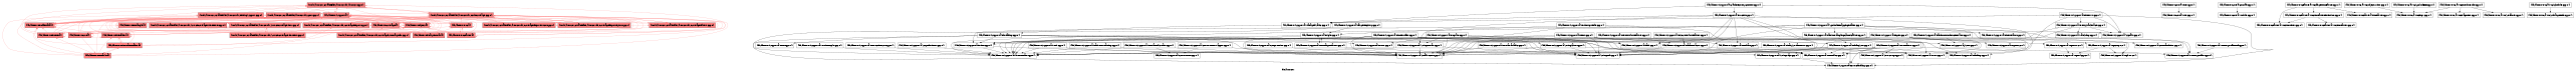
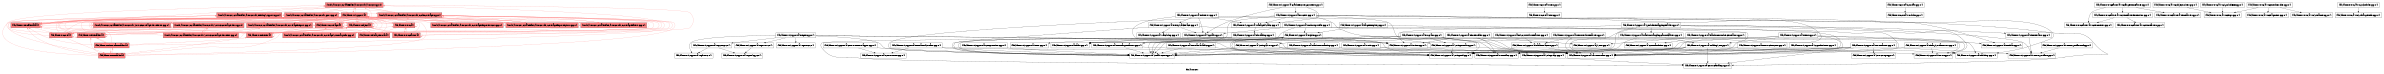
  digraph {
    label="bin/llvm-cov"
    rankdir=TB
    node [group=0 shape=box]
    edge [color="1.000000 0.5 1"]
    n1 [fillcolor="1.000000 0.5 1" group=1 label="{tools/llvm-cov/CMakeFiles/llvm-cov.dir/llvm-cov.cpp.o}" style=filled]
    n2 [fillcolor="1.000000 0.5 1" group=1 label="{tools/llvm-cov/CMakeFiles/llvm-cov.dir/gcov.cpp.o}" style=filled]
    n3 [fillcolor="1.000000 0.5 1" group=1 label="{tools/llvm-cov/CMakeFiles/llvm-cov.dir/CodeCoverage.cpp.o}" style=filled]
    n4 [fillcolor="1.000000 0.5 1" group=1 label="{tools/llvm-cov/CMakeFiles/llvm-cov.dir/TestingSupport.cpp.o}" style=filled]
    n5 [fillcolor="1.000000 0.5 1" group=1 label="{lib/libLLVMSupport.a}" style=filled]
    n6 [fillcolor="1.000000 0.5 1" group=1 label="{lib/libLLVMProfileData.a}" style=filled]
    n7 [fillcolor="1.000000 0.5 1" group=1 label="{tools/llvm-cov/CMakeFiles/llvm-cov.dir/CoverageExporterJson.cpp.o}" style=filled]
    n8 [fillcolor="1.000000 0.5 1" group=1 label="{tools/llvm-cov/CMakeFiles/llvm-cov.dir/CoverageExporterLcov.cpp.o}" style=filled]
    n9 [fillcolor="1.000000 0.5 1" group=1 label="{tools/llvm-cov/CMakeFiles/llvm-cov.dir/CoverageFilters.cpp.o}" style=filled]
    n10 [fillcolor="1.000000 0.5 1" group=1 label="{tools/llvm-cov/CMakeFiles/llvm-cov.dir/CoverageReport.cpp.o}" style=filled]
    n11 [fillcolor="1.000000 0.5 1" group=1 label="{tools/llvm-cov/CMakeFiles/llvm-cov.dir/SourceCoverageView.cpp.o}" style=filled]
    n12 [fillcolor="1.000000 0.5 1" group=1 label="{lib/libLLVMCoverage.a}" style=filled]
    n13 [fillcolor="1.000000 0.5 1" group=1 label="{lib/libLLVMObject.a}" style=filled]
-   n14 [fillcolor="1.000000 0.5 1" group=1 label="{lib/libLLVMDemangle.a}" style=filled]
    n15 [fillcolor="1.000000 0.5 1" group=1 label="{tools/llvm-cov/CMakeFiles/llvm-cov.dir/SourceCoverageViewHTML.cpp.o}" style=filled]
    n16 [fillcolor="1.000000 0.5 1" group=1 label="{lib/libLLVMMC.a}" style=filled]
    n17 [fillcolor="1.000000 0.5 1" group=1 label="{lib/libLLVMCore.a}" style=filled]
    n18 [fillcolor="1.000000 0.5 1" group=1 label="{tools/llvm-cov/CMakeFiles/llvm-cov.dir/CoverageSummaryInfo.cpp.o}" style=filled]
    n19 [fillcolor="1.000000 0.5 1" group=1 label="{tools/llvm-cov/CMakeFiles/llvm-cov.dir/SourceCoverageViewText.cpp.o}" style=filled]
    n20 [fillcolor="1.000000 0.5 1" group=1 label="{lib/libLLVMBinaryFormat.a}" style=filled]
    n21 [fillcolor="1.000000 0.5 1" group=1 label="{lib/libLLVMBitReader.a}" style=filled]
    n22 [fillcolor="1.000000 0.5 1" group=1 label="{lib/libLLVMMCParser.a}" style=filled]
    n23 [fillcolor="1.000000 0.5 1" group=1 label="{lib/libLLVMTextAPI.a}" style=filled]
    n24 [fillcolor="1.000000 0.5 1" group=1 label="{lib/libLLVMRemarks.a}" style=filled]
    n25 [fillcolor="1.000000 0.5 1" group=1 label="{lib/libLLVMBitstreamReader.a}" style=filled]
    n26 [label="{lib/libLLVMSupport.a(raw_ostream.cpp.o)}"]
    n27 [label="{lib/libLLVMSupport.a(ConvertUTFWrapper.cpp.o)}"]
    n28 [label="{lib/libLLVMSupport.a(ConvertUTF.cpp.o)}"]
    n29 [label="{lib/libLLVMSupport.a(SmallVector.cpp.o)}"]
    n30 [label="{lib/libLLVMSupport.a(InitLLVM.cpp.o)}"]
    n31 [label="{lib/libLLVMSupport.a(ErrorHandling.cpp.o)}"]
    n32 [label="{lib/libLLVMSupport.a(ManagedStatic.cpp.o)}"]
    n33 [label="{lib/libLLVMSupport.a(MemAlloc.cpp.o)}"]
    n34 [label="{lib/libLLVMSupport.a(PrettyStackTrace.cpp.o)}"]
    n35 [label="{lib/libLLVMSupport.a(Signals.cpp.o)}"]
    n36 [label="{lib/libLLVMSupport.a(Threading.cpp.o)}"]
    n37 [label="{lib/libLLVMSupport.a(Watchdog.cpp.o)}"]
    n38 [label="{lib/libLLVMSupport.a(StringRef.cpp.o)}"]
    n39 [label="{lib/libLLVMSupport.a(Twine.cpp.o)}"]
    n40 [label="{lib/libLLVMSupport.a(Host.cpp.o)}"]
-   n41 [label="{lib/libLLVMSupport.a(Errno.cpp.o)}"]
    n42 [label="{lib/libLLVMSupport.a(FormatVariadic.cpp.o)}"]
    n43 [label="{lib/libLLVMSupport.a(LineIterator.cpp.o)}"]
    n44 [label="{lib/libLLVMSupport.a(MemoryBuffer.cpp.o)}"]
    n45 [label="{lib/libLLVMSupport.a(NativeFormatting.cpp.o)}"]
    n46 [label="{lib/libLLVMSupport.a(Regex.cpp.o)}"]
    n47 [label="{lib/libLLVMSupport.a(regcomp.c.o)}"]
    n48 [label="{lib/libLLVMSupport.a(regerror.c.o)}"]
    n49 [label="{lib/libLLVMSupport.a(regexec.c.o)}"]
    n50 [label="{lib/libLLVMSupport.a(regfree.c.o)}"]
    n51 [label="{lib/libLLVMSupport.a(regstrlcpy.c.o)}"]
    n52 [label="{lib/libLLVMSupport.a(StringExtras.cpp.o)}"]
    n53 [label="{lib/libLLVMSupport.a(StringMap.cpp.o)}"]
    n54 [label="{lib/libLLVMSupport.a(StringSaver.cpp.o)}"]
    n55 [label="{lib/libLLVMSupport.a(APInt.cpp.o)}"]
    n56 [label="{lib/libLLVMSupport.a(APFloat.cpp.o)}"]
    n57 [label="{lib/libLLVMSupport.a(FoldingSet.cpp.o)}"]
    n58 [label="{lib/libLLVMSupport.a(Hashing.cpp.o)}"]
    n59 [label="{lib/libLLVMSupport.a(ToolOutputFile.cpp.o)}"]
    n60 [label="{lib/libLLVMSupport.a(Triple.cpp.o)}"]
    n61 [label="{lib/libLLVMSupport.a(Path.cpp.o)}"]
    n62 [label="{lib/libLLVMSupport.a(ARMTargetParser.cpp.o)}"]
    n63 [label="{lib/libLLVMSupport.a(YAMLParser.cpp.o)}"]
    n64 [label="{lib/libLLVMSupport.a(SourceMgr.cpp.o)}"]
    n65 [label="{lib/libLLVMSupport.a(MD5.cpp.o)}"]
    n66 [label="{lib/libLLVMSupport.a(Process.cpp.o)}"]
    n67 [label="{lib/libLLVMSupport.a(Error.cpp.o)}"]
    n68 [label="{lib/libLLVMSupport.a(CrashRecoveryContext.cpp.o)}"]
    n69 [label="{lib/libLLVMSupport.a(Program.cpp.o)}"]
    n70 [label="{lib/libLLVMCore.a(User.cpp.o)}"]
    n71 [label="{lib/libLLVMCore.a(Use.cpp.o)}"]
    n72 [label="{lib/libLLVMCore.a(Comdat.cpp.o)}"]
    n73 [label="{lib/libLLVMCore.a(Module.cpp.o)}"]
    n74 [label="{lib/libLLVMSupport.a(FormattedStream.cpp.o)}"]
    n75 [label="{lib/libLLVMSupport.a(InstructionCost.cpp.o)}"]
    n76 [label="{lib/libLLVMSupport.a(RandomNumberGenerator.cpp.o)}"]
    n77 [label="{lib/libLLVMSupport.a(CommandLine.cpp.o)}"]
    n78 [label="{lib/libLLVMSupport.a(JSON.cpp.o)}"]
    n79 [label="{lib/libLLVMSupport.a(TargetRegistry.cpp.o)}"]
    n80 [label="{lib/libLLVMSupport.a(DataExtractor.cpp.o)}"]
    n81 [label="{lib/libLLVMSupport.a(ARMAttributeParser.cpp.o)}"]
    n82 [label="{lib/libLLVMSupport.a(ScopedPrinter.cpp.o)}"]
    n83 [label="{lib/libLLVMSupport.a(RISCVAttributeParser.cpp.o)}"]
    n84 [label="{lib/libLLVMSupport.a(BinaryStreamError.cpp.o)}"]
    n85 [label="{lib/libLLVMSupport.a(Compression.cpp.o)}"]
    n86 [label="{lib/libLLVMSupport.a(ItaniumManglingCanonicalizer.cpp.o)}"]
    n87 [label="{lib/libLLVMSupport.a(SymbolRemappingReader.cpp.o)}"]
    n88 [label="{lib/libLLVMSupport.a(TimeProfiler.cpp.o)}"]
    n89 [label="{lib/libLLVMSupport.a(MemoryBufferRef.cpp.o)}"]
    n90 [label="{lib/libLLVMMCParser.a(MCAsmLexer.cpp.o)}"]
    n91 [label="{lib/libLLVMMCParser.a(MCAsmParser.cpp.o)}"]
    n92 [label="{lib/libLLVMMCParser.a(MCAsmParserExtension.cpp.o)}"]
    n93 [label="{lib/libLLVMMCParser.a(MCTargetAsmParser.cpp.o)}"]
    n94 [label="{lib/libLLVMMCParser.a(AsmParser.cpp.o)}"]
    n95 [label="{lib/libLLVMMC.a(MCObjectWriter.cpp.o)}"]
    n96 [label="{lib/libLLVMMC.a(MCExpr.cpp.o)}"]
    n97 [label="{lib/libLLVMMC.a(MCPseudoProbe.cpp.o)}"]
    n98 [label="{lib/libLLVMMC.a(MCFragment.cpp.o)}"]
    n99 [label="{lib/libLLVMMC.a(MCStreamer.cpp.o)}"]
    n100 [label="{lib/libLLVMMC.a(MCSchedule.cpp.o)}"]
    n101 [label="{lib/libLLVMMC.a(MCSubtargetInfo.cpp.o)}"]
    n102 [label="{lib/libLLVMMC.a(MCSymbolELF.cpp.o)}"]
-   n103 [label="{lib/libLLVMSupport.a(VersionTuple.cpp.o)}"]
    subgraph sub_1 {
      rank=same
      n1
    }
    subgraph sub_2 {
      rank=same
      n2
      n3
      n4
      n5
    }
    subgraph sub_3 {
      rank=same
      n6
      n7
      n8
      n9
      n10
      n11
      n12
      n13
-     n14
      n15
      n16
    }
    subgraph sub_4 {
      rank=same
      n17
      n18
      n19
      n20
      n21
      n22
      n23
    }
    n1 -> n2
    n1 -> n3
    n1 -> n4
    n1 -> n5
    n2 -> n5
    n2 -> n6
    n3 -> n1
    n3 -> n2
    n3 -> n5
    n3 -> n7
    n3 -> n8
    n3 -> n9
    n3 -> n10
    n3 -> n11
    n3 -> n12
    n4 -> n2
    n4 -> n5
    n4 -> n6
    n4 -> n13
    n5 -> n1
    n5 -> n2
    n5 -> n3
    n5 -> n5
    n5 -> n6
    n5 -> n7
    n5 -> n13
-   n5 -> n14
    n5 -> n15
    n5 -> n16
    n6 -> n1
    n6 -> n2
    n6 -> n5
    n6 -> n6
    n6 -> n7
    n6 -> n10
    n6 -> n12
    n6 -> n13
-   n6 -> n14
    n6 -> n15
    n6 -> n17
    n7 -> n3
    n7 -> n5
    n7 -> n9
    n7 -> n10
    n7 -> n12
    n8 -> n3
    n8 -> n5
    n8 -> n7
    n8 -> n9
    n8 -> n10
    n8 -> n12
    n9 -> n5
    n9 -> n18
    n10 -> n3
    n10 -> n5
    n10 -> n9
    n10 -> n12
    n10 -> n18
    n11 -> n5
    n11 -> n12
    n11 -> n15
    n11 -> n19
    n12 -> n2
    n12 -> n3
    n12 -> n4
    n12 -> n5
    n12 -> n6
    n12 -> n12
    n12 -> n13
    n12 -> n17
    n13 -> n1
    n13 -> n2
    n13 -> n3
    n13 -> n4
    n13 -> n5
    n13 -> n13
    n13 -> n16
    n13 -> n17
    n13 -> n20
    n13 -> n21
    n13 -> n22
    n13 -> n23
-   n14 -> n5
    n15 -> n3
    n15 -> n5
    n15 -> n10
    n15 -> n11
    n16 -> n2
    n16 -> n3
    n16 -> n5
    n16 -> n6
    n16 -> n13
    n16 -> n16
    n16 -> n20
    n16 -> n22
    n17 -> n1
    n17 -> n2
    n17 -> n3
    n17 -> n5
    n17 -> n17
    n17 -> n20
    n17 -> n21
    n17 -> n24
    n18 -> n5
    n18 -> n12
    n19 -> n3
    n19 -> n5
    n19 -> n10
    n19 -> n11
    n19 -> n15
    n20 -> n2
    n20 -> n3
    n20 -> n5
    n20 -> n17
    n21 -> n2
    n21 -> n3
    n21 -> n4
    n21 -> n5
    n21 -> n6
    n21 -> n13
    n21 -> n17
    n21 -> n21
    n21 -> n25
    n22 -> n1
    n22 -> n2
    n22 -> n3
    n22 -> n5
    n22 -> n13
    n22 -> n16
    n22 -> n22
    n23 -> n1
    n23 -> n2
    n23 -> n5
    n23 -> n6
    n23 -> n13
    n23 -> n23
    n24 -> n2
    n24 -> n3
    n24 -> n4
    n24 -> n5
    n24 -> n6
    n24 -> n13
    n24 -> n21
    n24 -> n23
    n24 -> n25
    n25 -> n3
    n25 -> n5
    n25 -> n6
    n25 -> n10
    n25 -> n21
    n25 -> n24
    n27 -> n28 [color=""]
    n27 -> n29 [color=""]
    n30 -> n31 [color=""]
    n30 -> n32 [color=""]
    n30 -> n33 [color=""]
    n30 -> n34 [color=""]
    n30 -> n35 [color=""]
    n32 -> n36 [color=""]
    n34 -> n26 [color=""]
    n34 -> n29 [color=""]
    n34 -> n35 [color=""]
    n34 -> n37 [color=""]
    n36 -> n29 [color=""]
    n36 -> n31 [color=""]
    n36 -> n33 [color=""]
    n36 -> n38 [color=""]
    n36 -> n39 [color=""]
    n36 -> n40 [color=""]
-   n36 -> n41 [color=""]
    n39 -> n26 [color=""]
    n39 -> n29 [color=""]
    n42 -> n29 [color=""]
    n42 -> n38 [color=""]
    n43 -> n44 [color=""]
    n45 -> n26 [color=""]
    n45 -> n29 [color=""]
    n46 -> n29 [color=""]
    n46 -> n38 [color=""]
    n46 -> n39 [color=""]
    n46 -> n47 [color=""]
    n46 -> n48 [color=""]
    n46 -> n49 [color=""]
    n46 -> n50 [color=""]
    n47 -> n50 [color=""]
    n47 -> n51 [color=""]
    n48 -> n51 [color=""]
    n52 -> n26 [color=""]
    n52 -> n29 [color=""]
    n52 -> n38 [color=""]
    n53 -> n31 [color=""]
    n54 -> n29 [color=""]
    n54 -> n33 [color=""]
    n54 -> n38 [color=""]
    n55 -> n26 [color=""]
    n55 -> n29 [color=""]
    n55 -> n38 [color=""]
    n55 -> n56 [color=""]
    n55 -> n57 [color=""]
    n55 -> n58 [color=""]
    n57 -> n29 [color=""]
    n57 -> n31 [color=""]
    n57 -> n33 [color=""]
    n57 -> n38 [color=""]
    n57 -> n53 [color=""]
    n57 -> n58 [color=""]
    n59 -> n26 [color=""]
    n59 -> n35 [color=""]
    n59 -> n60 [color=""]
    n59 -> n61 [color=""]
    n60 -> n29 [color=""]
    n60 -> n38 [color=""]
    n60 -> n39 [color=""]
    n60 -> n62 [color=""]
    n62 -> n29 [color=""]
    n62 -> n38 [color=""]
    n62 -> n60 [color=""]
    n63 -> n26 [color=""]
    n63 -> n29 [color=""]
    n63 -> n31 [color=""]
    n63 -> n33 [color=""]
    n63 -> n38 [color=""]
    n63 -> n44 [color=""]
    n63 -> n64 [color=""]
    n65 -> n26 [color=""]
    n65 -> n29 [color=""]
    n66 -> n29 [color=""]
    n66 -> n32 [color=""]
    n66 -> n38 [color=""]
    n66 -> n52 [color=""]
    n66 -> n56 [color=""]
    n66 -> n58 [color=""]
    n66 -> n61 [color=""]
    n66 -> n67 [color=""]
    n68 -> n32 [color=""]
    n68 -> n35 [color=""]
    n68 -> n66 [color=""]
    n69 -> n26 [color=""]
    n69 -> n29 [color=""]
    n69 -> n33 [color=""]
    n69 -> n38 [color=""]
-   n69 -> n41 [color=""]
    n69 -> n52 [color=""]
    n69 -> n54 [color=""]
    n69 -> n61 [color=""]
    n70 -> n71 [color=""]
    n72 -> n73 [color=""]
    n74 -> n26 [color=""]
    n74 -> n28 [color=""]
    n74 -> n29 [color=""]
    n75 -> n26 [color=""]
    n76 -> n77 [color=""]
    n76 -> n78 [color=""]
    n79 -> n26 [color=""]
    n79 -> n60 [color=""]
    n80 -> n26 [color=""]
    n80 -> n38 [color=""]
    n80 -> n67 [color=""]
    n81 -> n26 [color=""]
    n81 -> n80 [color=""]
    n82 -> n26 [color=""]
    n83 -> n80 [color=""]
    n84 -> n26 [color=""]
    n84 -> n67 [color=""]
    n85 -> n29 [color=""]
    n86 -> n29 [color=""]
    n86 -> n33 [color=""]
    n86 -> n57 [color=""]
    n87 -> n26 [color=""]
    n87 -> n38 [color=""]
    n87 -> n39 [color=""]
    n87 -> n43 [color=""]
    n87 -> n44 [color=""]
    n87 -> n67 [color=""]
    n87 -> n86 [color=""]
    n88 -> n26 [color=""]
    n88 -> n29 [color=""]
    n88 -> n33 [color=""]
    n88 -> n39 [color=""]
    n88 -> n53 [color=""]
    n88 -> n61 [color=""]
    n88 -> n67 [color=""]
    n88 -> n78 [color=""]
    n89 -> n44 [color=""]
    n92 -> n90 [color=""]
    n92 -> n91 [color=""]
    n93 -> n90 [color=""]
    n93 -> n92 [color=""]
    n93 -> n94 [color=""]
    n95 -> n96 [color=""]
    n97 -> n96 [color=""]
    n97 -> n98 [color=""]
    n97 -> n99 [color=""]
    n100 -> n101 [color=""]
    n102 -> n96 [color=""]
-   n103 -> n26 [color=""]
  }
